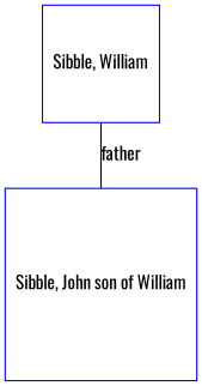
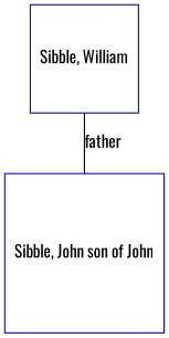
  digraph {
    fontname=Oswald
    node [color=blue regular=1 shape=box fontname=Oswald]
    n1 [label="Sibble, William"]
-   n2 [label="Sibble, John son of William"]
+   n2 [label="Sibble, John son of John"]
    n1 -> n2 [arrowsize=0.0 dir=none label=father fontname=Oswald]
  }
